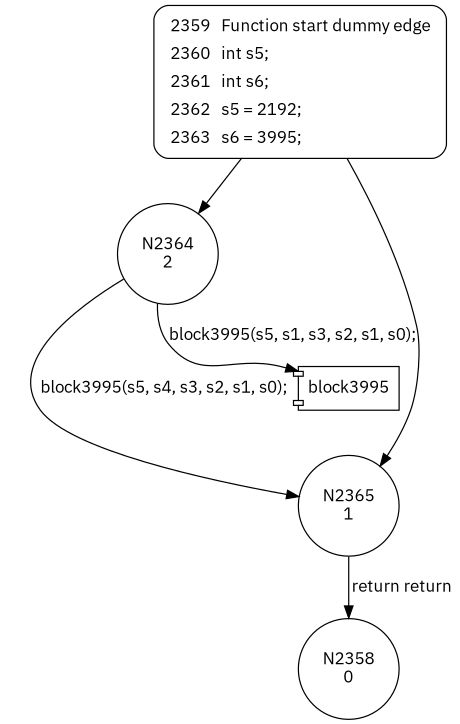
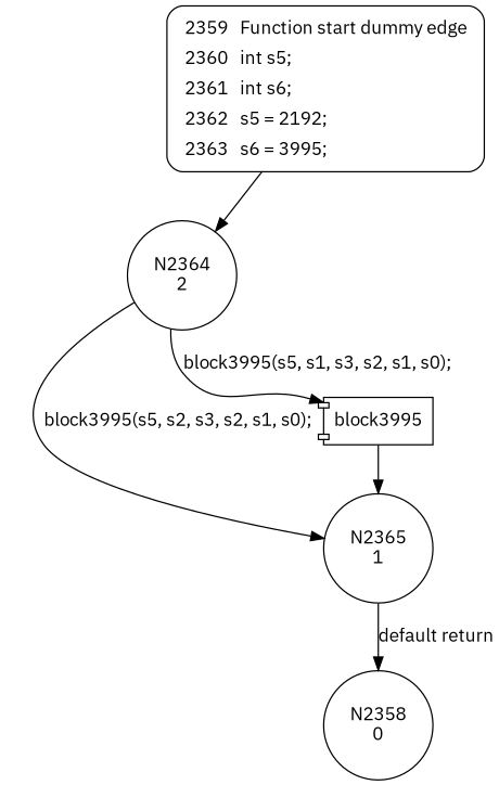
  digraph {
    fontname="IBM Plex Sans"
    node [fontname="IBM Plex Sans" shape=circle]
    edge [fontname="IBM Plex Sans"]
    n1 [label="N2364\n2"]
    n2 [label="N2365\n1"]
    n3 [label=block3995 shape=component]
    n4 [label="N2358\n0"]
    n5 [fillcolor=white label=<<table border="0" cellborder="0" cellpadding="3" bgcolor="white"><tr><td align="right">2359</td><td align="left">Function start dummy edge</td></tr><tr><td align="right">2360</td><td align="left">int s5;</td></tr><tr><td align="right">2361</td><td align="left">int s6;</td></tr><tr><td align="right">2362</td><td align="left">s5 = 2192;</td></tr><tr><td align="right">2363</td><td align="left">s6 = 3995;</td></tr></table>> penwidth=1 shape=Mrecord style="filled,bold"]
-   n1 -> n2 [label="block3995(s5, s4, s3, s2, s1, s0);"]
+   n1 -> n2 [label="block3995(s5, s2, s3, s2, s1, s0);"]
    n1 -> n3 [label="block3995(s5, s1, s3, s2, s1, s0);"]
-   n2 -> n4 [label="return return"]
-   n5 -> n2
+   n2 -> n4 [label="default return"]
+   n3 -> n2
    n5 -> n1
  }
